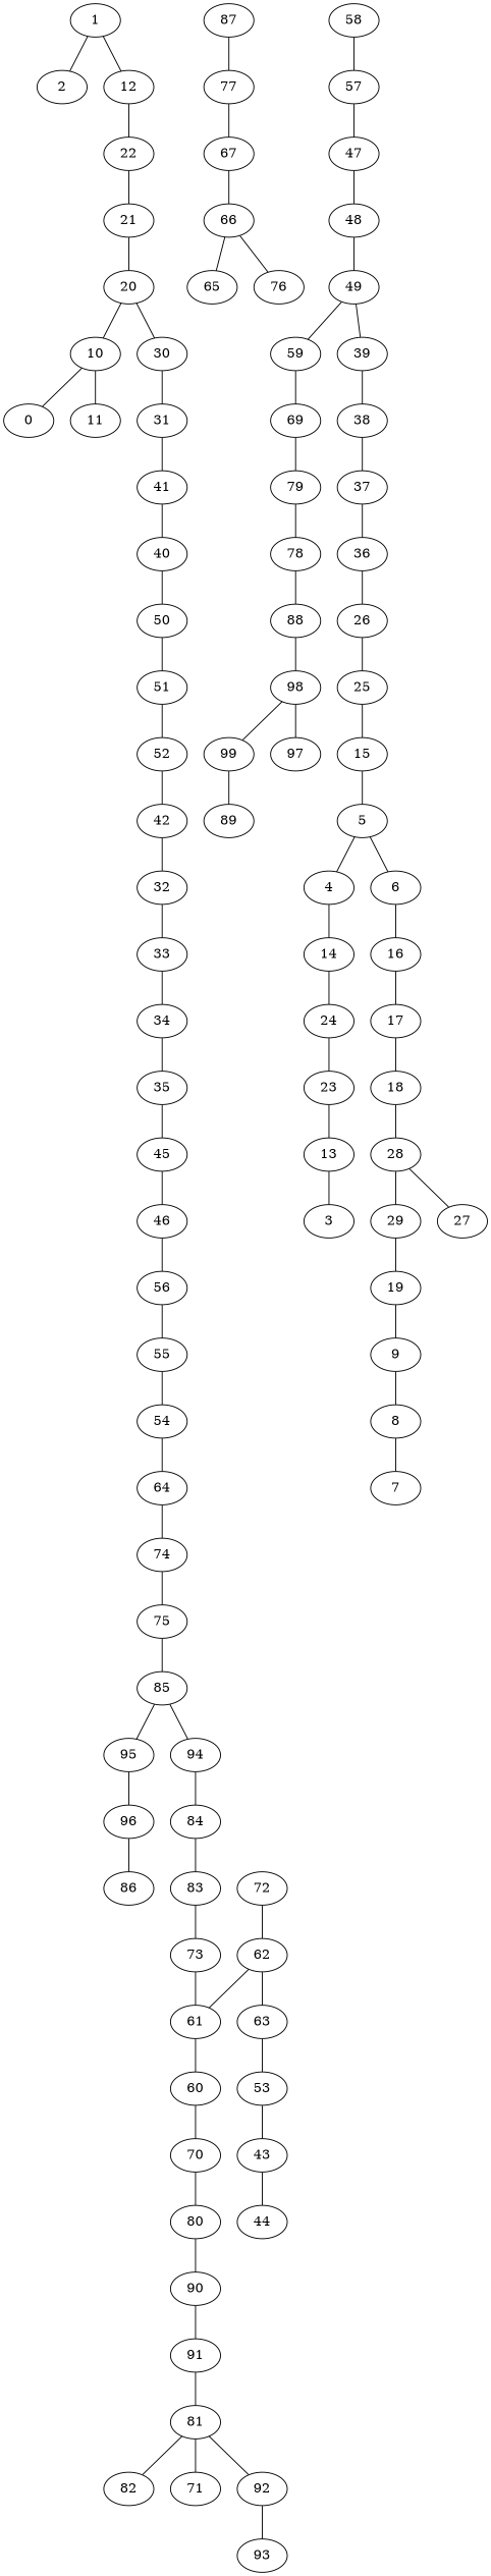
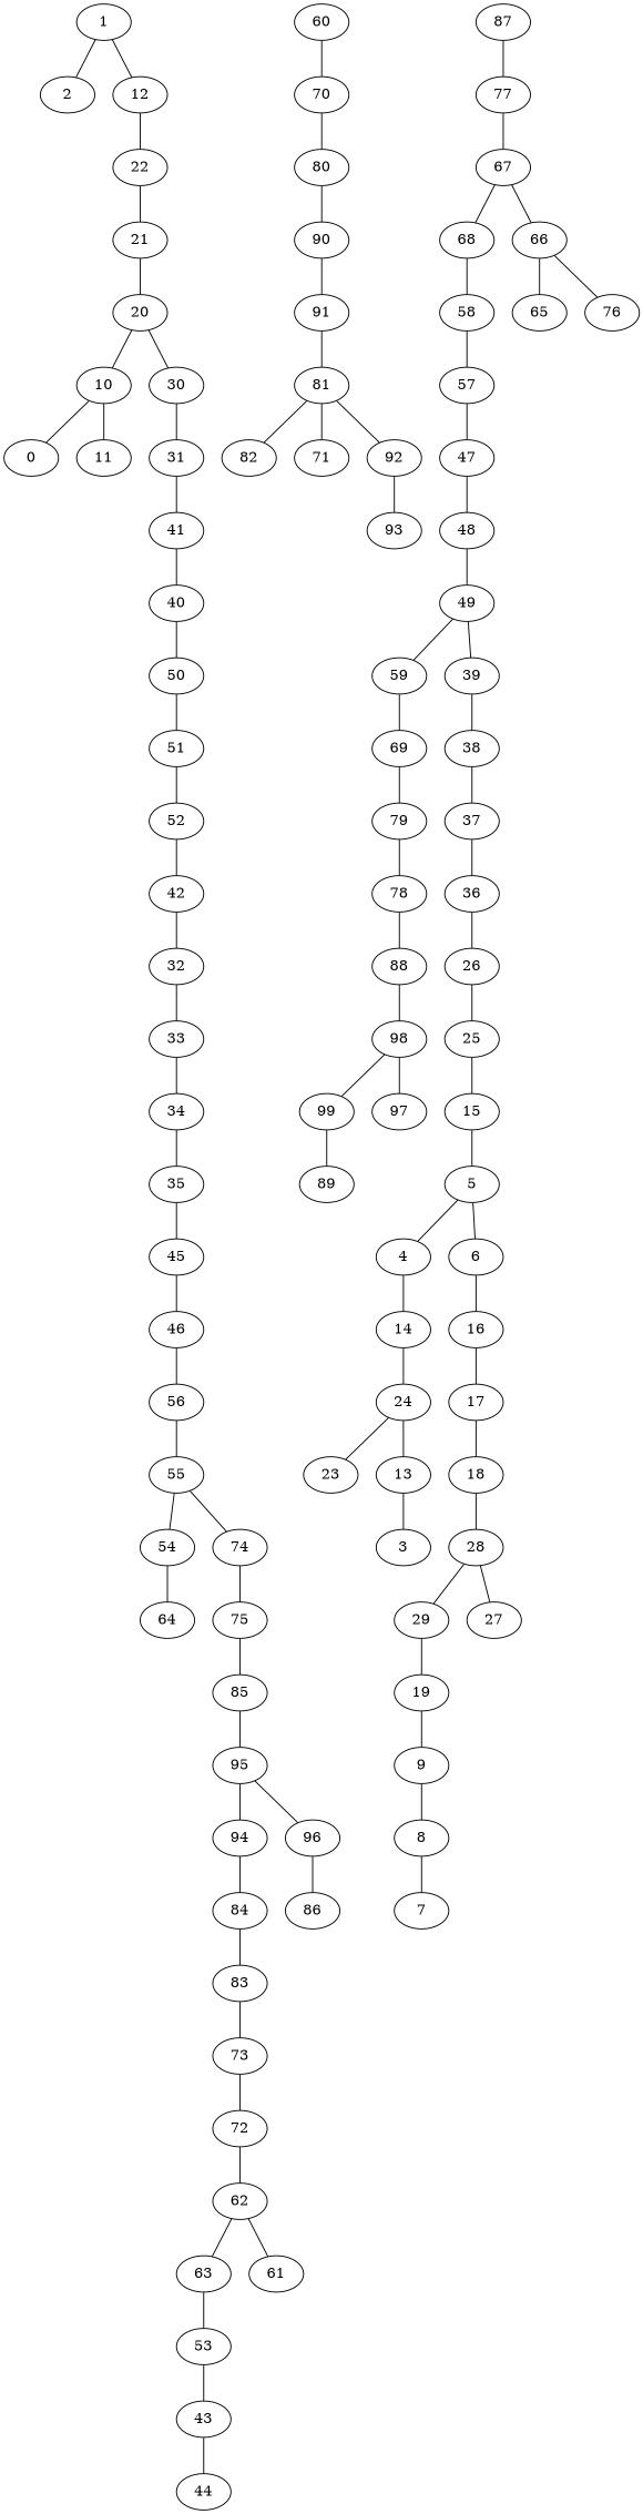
  strict graph {
    1
    2
    12
    22
    21
    20
    10
    30
    0
    11
    31
    41
    40
    50
    51
    52
    42
    32
    33
    34
    35
    45
    46
    56
    55
    54
    64
    74
    75
    85
    95
    94
    96
    84
    86
    83
    73
    72
    62
    63
    61
    53
    60
    43
    44
    70
    80
    90
    91
    81
    82
    71
    92
    93
    87
    77
    67
+   68
    66
    58
    65
    76
    57
    47
    48
    49
    59
    39
    69
    38
    79
    78
    88
    98
    99
    97
    89
    37
    36
    26
    25
    15
    5
    4
    6
    14
    16
    24
    23
    13
    3
    17
    18
    28
    29
    27
    19
    9
    8
    7
    1 -- 2
    1 -- 12
    12 -- 22
    22 -- 21
    21 -- 20
    20 -- 10
    20 -- 30
    10 -- 0
    10 -- 11
    30 -- 31
    31 -- 41
    41 -- 40
    40 -- 50
    50 -- 51
    51 -- 52
    52 -- 42
    42 -- 32
    32 -- 33
    33 -- 34
    34 -- 35
    35 -- 45
    45 -- 46
    46 -- 56
    56 -- 55
    55 -- 54
    54 -- 64
-   64 -- 74
+   55 -- 74
    74 -- 75
    75 -- 85
    85 -- 95
-   85 -- 94
+   95 -- 94
    95 -- 96
    94 -- 84
    96 -- 86
    84 -- 83
    83 -- 73
-   73 -- 61
+   73 -- 72
    72 -- 62
    62 -- 63
    62 -- 61
    63 -- 53
-   61 -- 60
    53 -- 43
    60 -- 70
    43 -- 44
    70 -- 80
    80 -- 90
    90 -- 91
    91 -- 81
    81 -- 82
    81 -- 71
    81 -- 92
    92 -- 93
    87 -- 77
    77 -- 67
+   67 -- 68
    67 -- 66
+   68 -- 58
    66 -- 65
    66 -- 76
    58 -- 57
    57 -- 47
    47 -- 48
    48 -- 49
    49 -- 59
    49 -- 39
    59 -- 69
    39 -- 38
    69 -- 79
    38 -- 37
    79 -- 78
    78 -- 88
    88 -- 98
    98 -- 99
    98 -- 97
    99 -- 89
    37 -- 36
    36 -- 26
    26 -- 25
    25 -- 15
    15 -- 5
    5 -- 4
    5 -- 6
    4 -- 14
    6 -- 16
    14 -- 24
    16 -- 17
    24 -- 23
-   23 -- 13
+   24 -- 13
    13 -- 3
    17 -- 18
    18 -- 28
    28 -- 29
    28 -- 27
    29 -- 19
    19 -- 9
    9 -- 8
    8 -- 7
  }
